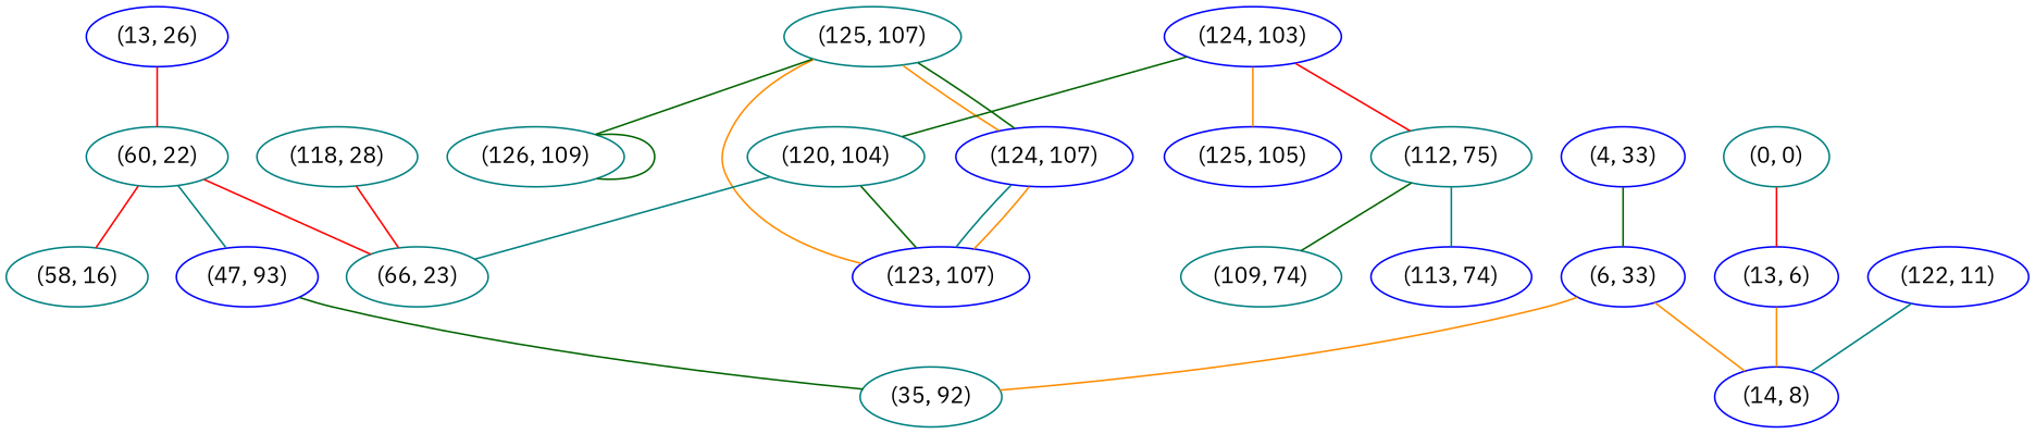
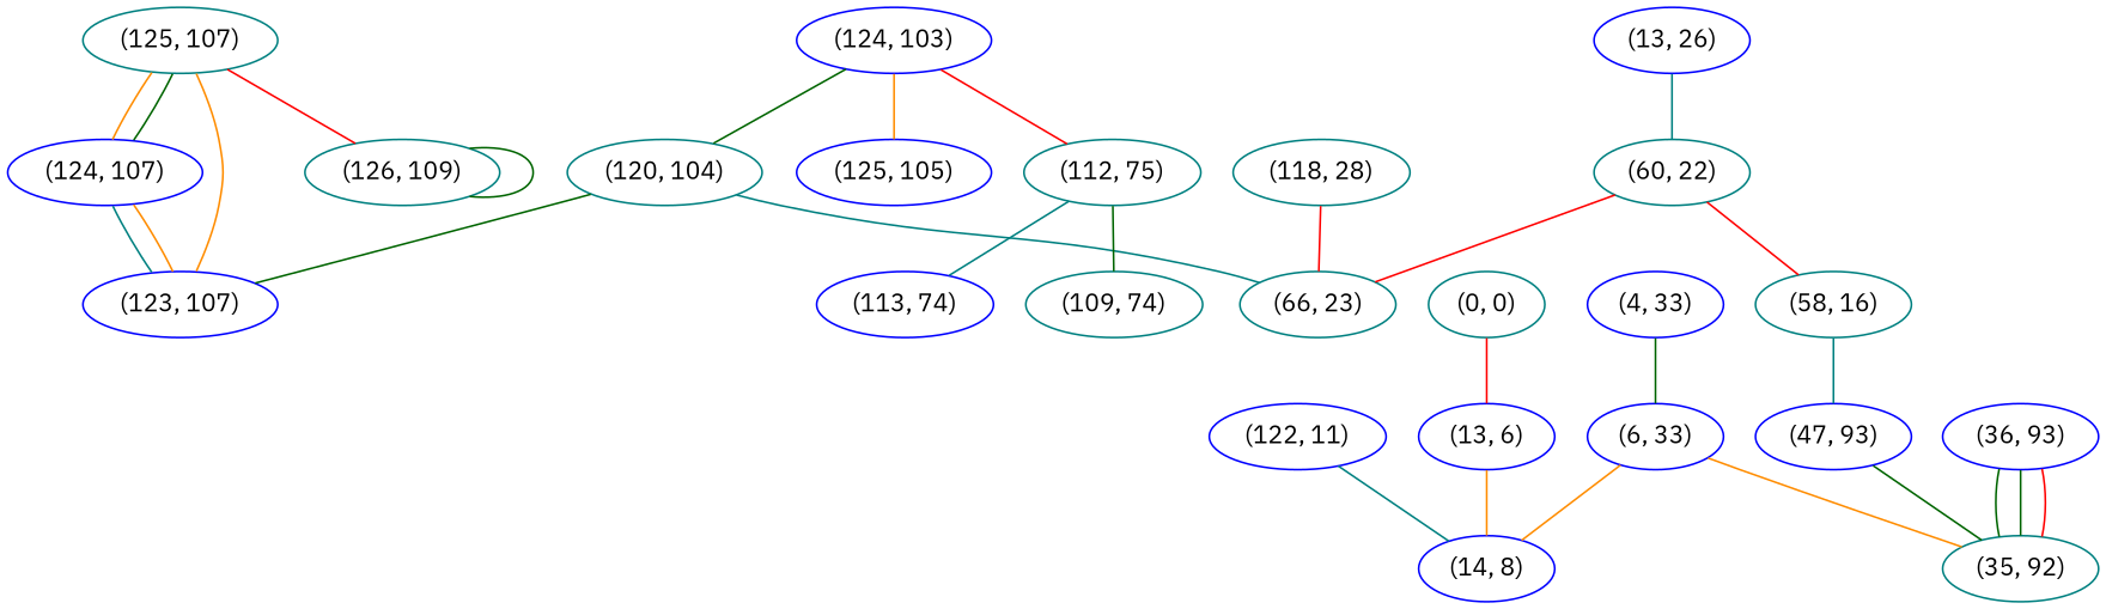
  graph {
    fontname="IBM Plex Sans"
    node [color=blue fontname="IBM Plex Sans"]
    edge [color=darkgreen fontname="IBM Plex Sans" weight=1]
    "(60, 22)" [color=teal]
    "(13, 26)"
    "(66, 23)" [color=teal]
    "(47, 93)"
    "(58, 16)" [color=teal]
    "(125, 107)" [color=teal]
    "(124, 107)"
    "(123, 107)"
    "(126, 109)" [color=teal]
    "(0, 0)" [color=teal]
    "(13, 6)"
    "(14, 8)"
    "(118, 28)" [color=teal]
    "(120, 104)" [color=teal]
    "(124, 103)"
    "(125, 105)"
    "(112, 75)" [color=teal]
    "(113, 74)"
    "(109, 74)" [color=teal]
    "(4, 33)"
    "(6, 33)"
    "(35, 92)" [color=teal]
+   "(36, 93)"
    n24 [label="(122, 11)"]
    "(60, 22)" -- "(66, 23)" [color=red]
-   "(60, 22)" -- "(47, 93)" [color=teal]
+   "(58, 16)" -- "(47, 93)" [color=teal]
    "(60, 22)" -- "(58, 16)" [color=red]
-   "(13, 26)" -- "(60, 22)" [color=red]
+   "(13, 26)" -- "(60, 22)" [color=teal]
    "(47, 93)" -- "(35, 92)"
    "(125, 107)" -- "(124, 107)" [color=darkorange]
    "(125, 107)" -- "(124, 107)"
    "(125, 107)" -- "(123, 107)" [color=darkorange]
-   "(125, 107)" -- "(126, 109)"
+   "(125, 107)" -- "(126, 109)" [color=red]
    "(124, 107)" -- "(123, 107)" [color=teal]
    "(124, 107)" -- "(123, 107)" [color=darkorange]
    "(126, 109)" -- "(126, 109)" [weight=2]
    "(0, 0)" -- "(13, 6)" [color=red weight=4]
    "(13, 6)" -- "(14, 8)" [color=darkorange]
    "(118, 28)" -- "(66, 23)" [color=red]
    "(120, 104)" -- "(66, 23)" [color=teal]
    "(120, 104)" -- "(123, 107)"
    "(124, 103)" -- "(120, 104)"
    "(124, 103)" -- "(125, 105)" [color=darkorange]
    "(124, 103)" -- "(112, 75)" [color=red]
    "(112, 75)" -- "(113, 74)" [color=teal]
    "(112, 75)" -- "(109, 74)"
    "(4, 33)" -- "(6, 33)"
    "(6, 33)" -- "(14, 8)" [color=darkorange]
    "(6, 33)" -- "(35, 92)" [color=darkorange]
+   "(36, 93)" -- "(35, 92)"
+   "(36, 93)" -- "(35, 92)"
+   "(36, 93)" -- "(35, 92)" [color=red]
    n24 -- "(14, 8)" [color=teal]
  }
